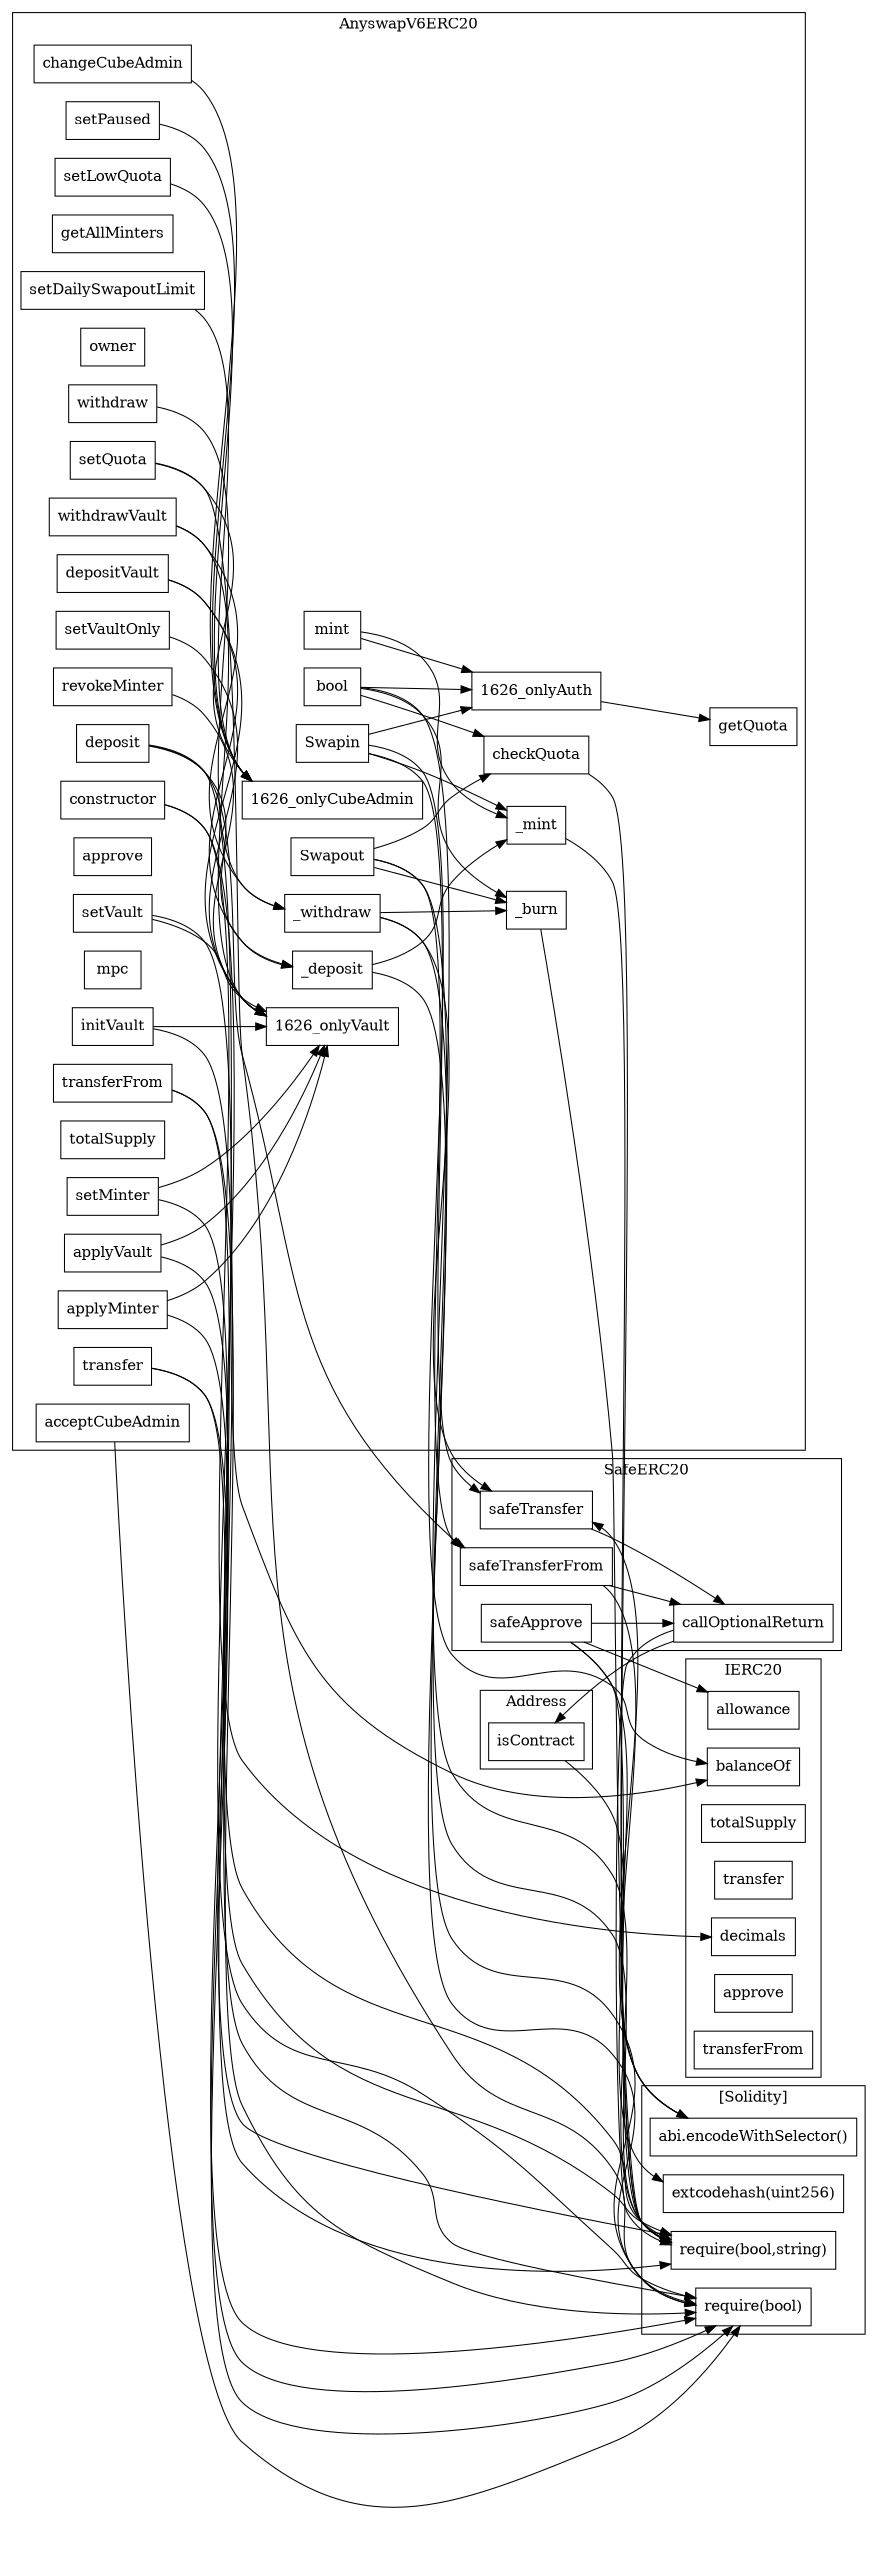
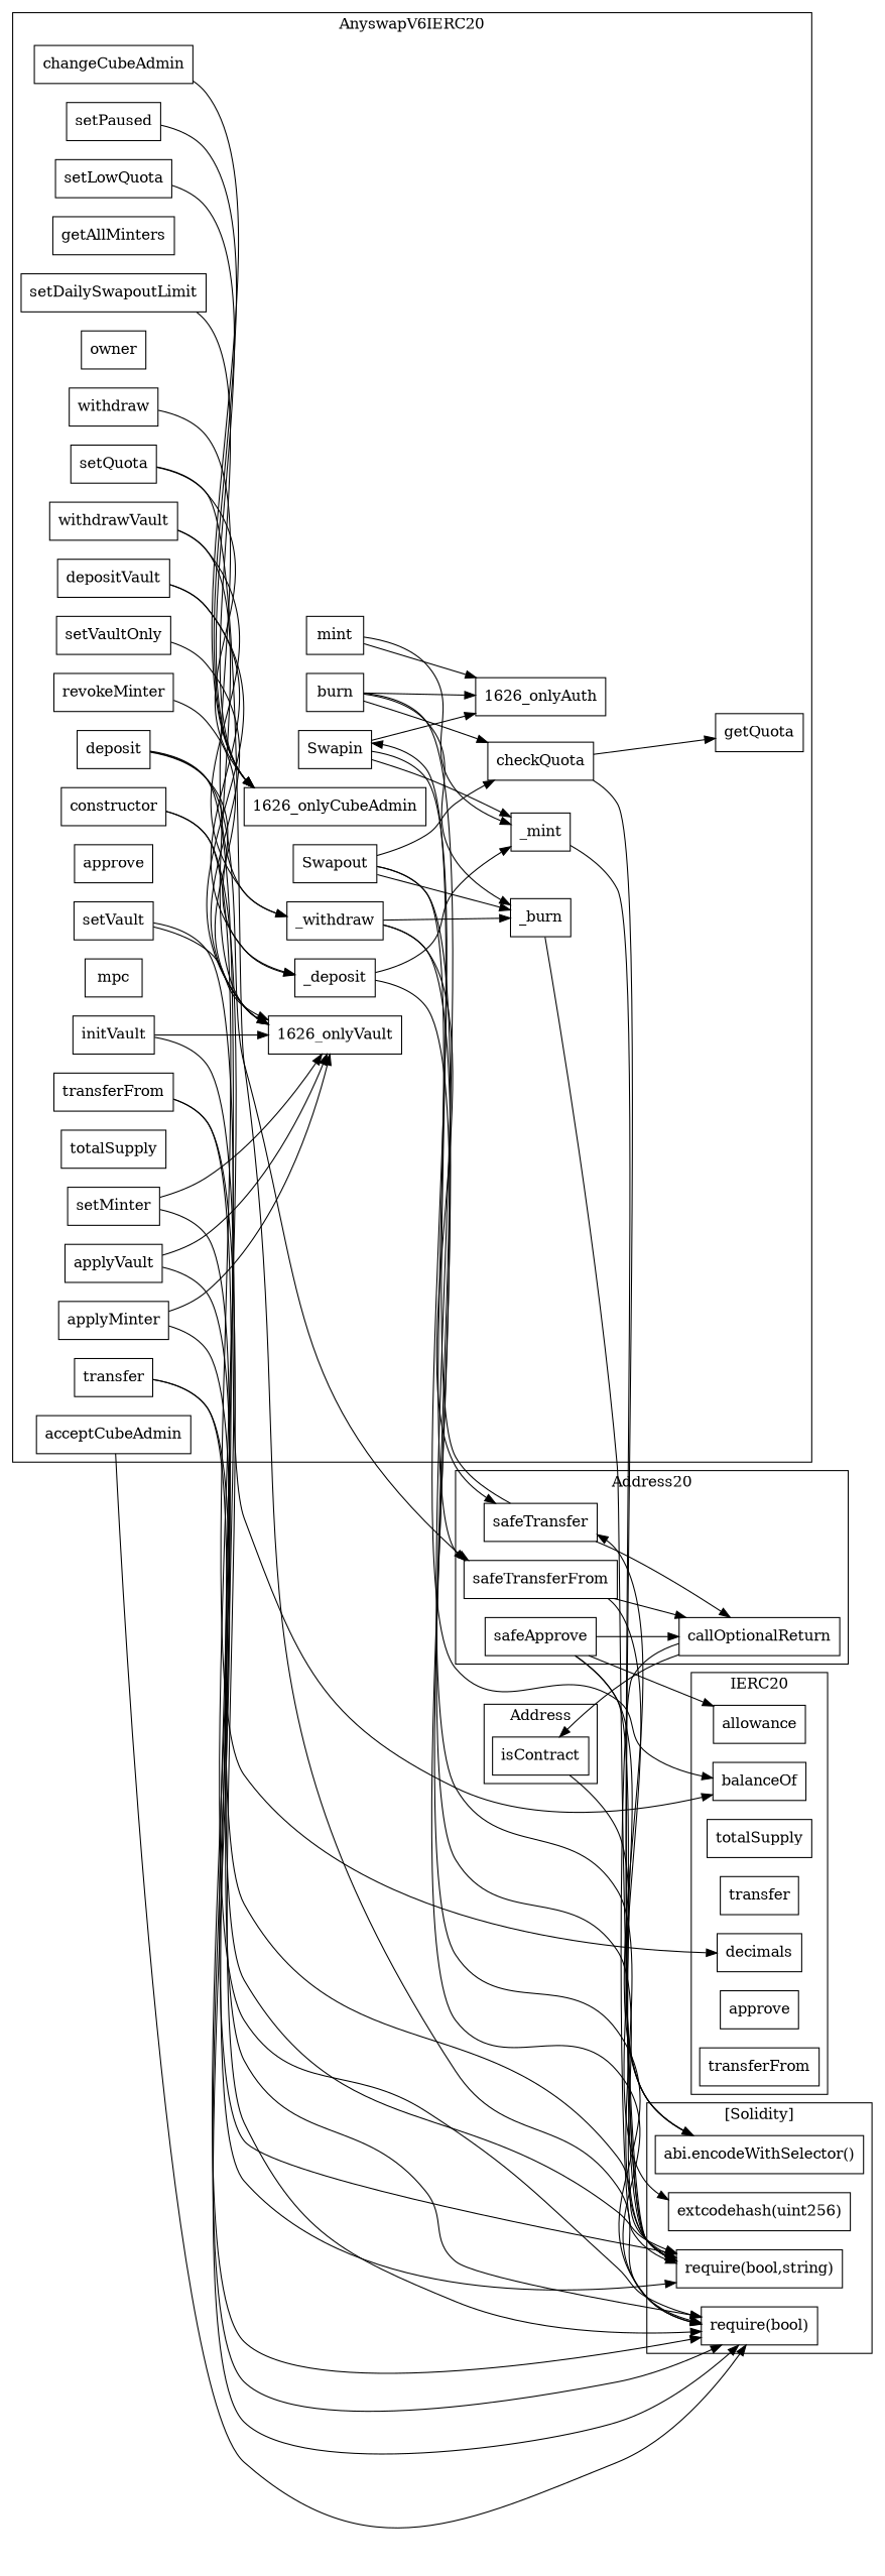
  strict digraph {
    rankdir=LR
    node [shape=box]
    n1 [label=callOptionalReturn]
    n2 [label=safeTransferFrom]
    n3 [label=safeApprove]
    n4 [label=safeTransfer]
    n5 [label=transfer]
    n6 [label=acceptCubeAdmin]
    n7 [label=_burn]
    n8 [label=Swapout]
    n9 [label=checkQuota]
    n10 [label=getQuota]
    n11 [label=setQuota]
    "1626_onlyCubeAdmin"
    n13 [label=getAllMinters]
    n14 [label=setVaultOnly]
    "1626_onlyVault"
    n16 [label=_mint]
    n17 [label=owner]
-   n18 [label=bool]
+   n18 [label=burn]
    "1626_onlyAuth"
    n20 [label=withdraw]
    n21 [label=_withdraw]
    n22 [label=setPaused]
    n23 [label=initVault]
    n24 [label=deposit]
    n25 [label=_deposit]
    n26 [label=setMinter]
    n27 [label=setLowQuota]
    n28 [label=setDailySwapoutLimit]
    n29 [label=Swapin]
    n30 [label=constructor]
    n31 [label=approve]
    n32 [label=transferFrom]
    n33 [label=mpc]
    n34 [label=depositVault]
    n35 [label=setVault]
    n36 [label=totalSupply]
    n37 [label=withdrawVault]
    n38 [label=mint]
    n39 [label=applyMinter]
    n40 [label=applyVault]
    n41 [label=revokeMinter]
    n42 [label=changeCubeAdmin]
    n43 [label=isContract]
    n44 [label=decimals]
    n45 [label=allowance]
    n46 [label=totalSupply]
    n47 [label=transfer]
    n48 [label=balanceOf]
    n49 [label=approve]
    n50 [label=transferFrom]
    "require(bool,string)"
    "abi.encodeWithSelector()"
    "require(bool)"
    "extcodehash(uint256)"
    subgraph cluster_1 {
-     label=SafeERC20
+     label=Address20
      n1
      n2
      n3
      n4
    }
    subgraph cluster_2 {
-     label=AnyswapV6ERC20
+     label=AnyswapV6IERC20
      n5
      n6
      n7
      n8
      n9
      n10
      n11
      "1626_onlyCubeAdmin"
      n13
      n14
      "1626_onlyVault"
      n16
      n17
      n18
      "1626_onlyAuth"
      n20
      n21
      n22
      n23
      n24
      n25
      n26
      n27
      n28
      n29
      n30
      n31
      n32
      n33
      n34
      n35
      n36
      n37
      n38
      n39
      n40
      n41
      n42
    }
    subgraph cluster_3 {
      label=Address
      n43
    }
    subgraph cluster_4 {
      label=IERC20
      n44
      n45
      n46
      n47
      n48
      n49
      n50
    }
    subgraph cluster_5 {
      label="[Solidity]"
      "require(bool,string)"
      "abi.encodeWithSelector()"
      "require(bool)"
      "extcodehash(uint256)"
    }
    n1 -> n43
    n1 -> "require(bool,string)"
    n2 -> n1
    n2 -> "abi.encodeWithSelector()"
    n3 -> n1
    n3 -> n45
    n3 -> "require(bool,string)"
    n3 -> "abi.encodeWithSelector()"
    n4 -> n1
    n5 -> "require(bool,string)"
    n5 -> "require(bool)"
    n6 -> "require(bool)"
    n7 -> "require(bool,string)"
    n8 -> n2
    n8 -> n7
    n8 -> n9
    n8 -> "require(bool,string)"
-   "1626_onlyAuth" -> n10
+   n9 -> n10
    n9 -> "require(bool,string)"
    n11 -> "1626_onlyCubeAdmin"
    n11 -> "require(bool)"
    n14 -> "1626_onlyVault"
    n16 -> "require(bool,string)"
    n18 -> n7
    n18 -> n9
    n18 -> "1626_onlyAuth"
    n18 -> "require(bool,string)"
    n20 -> n21
    n21 -> n4
    n21 -> n7
    n21 -> "require(bool)"
    n22 -> "1626_onlyCubeAdmin"
    n23 -> "1626_onlyVault"
    n23 -> "require(bool)"
    n24 -> n2
    n24 -> n25
    n24 -> n48
    n25 -> n16
    n25 -> "require(bool)"
    n26 -> "1626_onlyVault"
    n26 -> "require(bool,string)"
    n27 -> "1626_onlyCubeAdmin"
    n28 -> "1626_onlyCubeAdmin"
-   n29 -> n4
+   n4 -> n29
    n29 -> n16
    n29 -> "1626_onlyAuth"
    n29 -> n48
    n30 -> n44
    n30 -> "require(bool)"
    n32 -> "require(bool,string)"
    n32 -> "require(bool)"
    n34 -> "1626_onlyVault"
    n34 -> n25
    n35 -> "1626_onlyVault"
    n35 -> "require(bool,string)"
    n37 -> "1626_onlyVault"
    n37 -> n21
    n38 -> n16
    n38 -> "1626_onlyAuth"
    n39 -> "1626_onlyVault"
    n39 -> "require(bool)"
    n40 -> "1626_onlyVault"
    n40 -> "require(bool)"
    n41 -> "1626_onlyVault"
    n42 -> "1626_onlyCubeAdmin"
    n43 -> "extcodehash(uint256)"
    "abi.encodeWithSelector()" -> n4
  }
